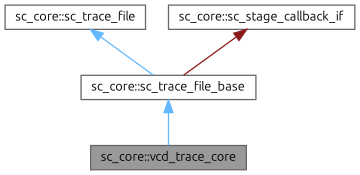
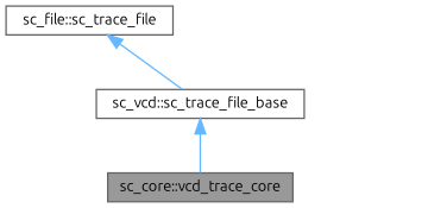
  digraph {
    fontname=Ubuntu
    node [color=gray40 fillcolor=white fontname=Ubuntu fontsize=10 shape=box style=filled]
    edge [color=steelblue1 dir=back fontname=Ubuntu fontsize=10 labelfontname=FreeSans labelfontsize=10 style=solid]
    n1 [fillcolor=grey60 fontcolor=black height=0.2 label="sc_core::vcd_trace_core" width=0.4]
-   n2 [height=0.2 label="sc_core::sc_trace_file_base" width=0.4]
-   n3 [height=0.2 label="sc_core::sc_trace_file" width=0.4]
-   n4 [height=0.2 label="sc_core::sc_stage_callback_if" width=0.4]
+   n2 [height=0.2 label="sc_vcd::sc_trace_file_base" width=0.4]
+   n3 [height=0.2 label="sc_file::sc_trace_file" width=0.4]
    n2 -> n1
    n3 -> n2
-   n4 -> n2 [color=firebrick4]
  }
